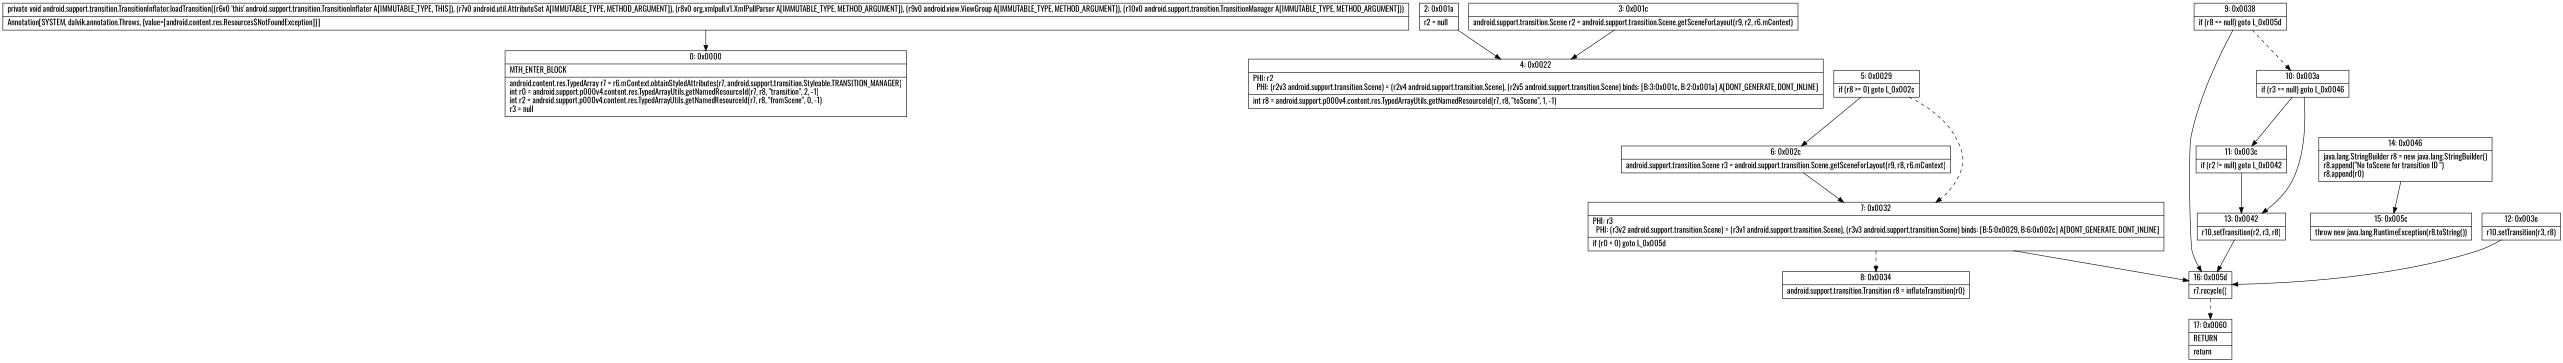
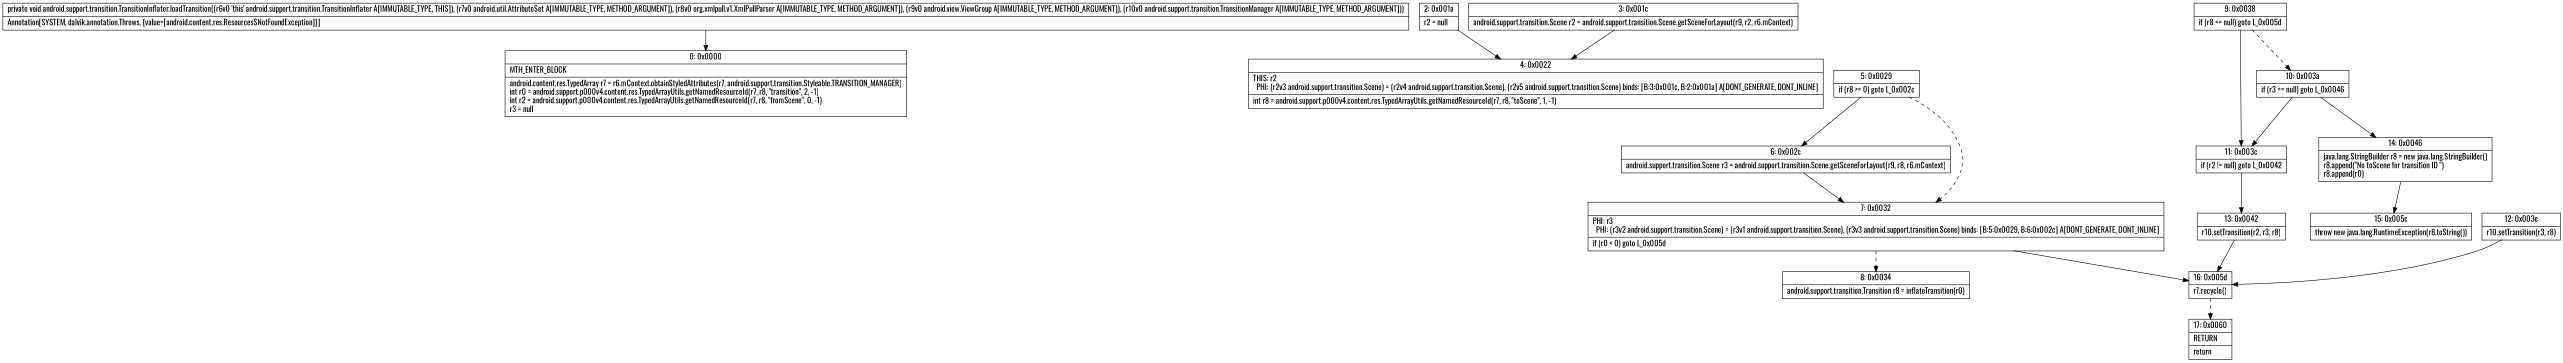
  digraph {
    fontname=Oswald
    node [fontname=Oswald shape=record]
    edge [fontname=Oswald]
    n1 [label="{0\:\ 0x0000|MTH_ENTER_BLOCK\l|android.content.res.TypedArray r7 = r6.mContext.obtainStyledAttributes(r7, android.support.transition.Styleable.TRANSITION_MANAGER)\lint r0 = android.support.p000v4.content.res.TypedArrayUtils.getNamedResourceId(r7, r8, \"transition\", 2, \-1)\lint r2 = android.support.p000v4.content.res.TypedArrayUtils.getNamedResourceId(r7, r8, \"fromScene\", 0, \-1)\lr3 = null\l}"]
    n2 [label="{2\:\ 0x001a|r2 = null\l}"]
-   n3 [label="{4\:\ 0x0022|PHI: r2 \l  PHI: (r2v3 android.support.transition.Scene) = (r2v4 android.support.transition.Scene), (r2v5 android.support.transition.Scene) binds: [B:3:0x001c, B:2:0x001a] A[DONT_GENERATE, DONT_INLINE]\l|int r8 = android.support.p000v4.content.res.TypedArrayUtils.getNamedResourceId(r7, r8, \"toScene\", 1, \-1)\l}"]
+   n3 [label="{4\:\ 0x0022|THIS: r2 \l  PHI: (r2v3 android.support.transition.Scene) = (r2v4 android.support.transition.Scene), (r2v5 android.support.transition.Scene) binds: [B:3:0x001c, B:2:0x001a] A[DONT_GENERATE, DONT_INLINE]\l|int r8 = android.support.p000v4.content.res.TypedArrayUtils.getNamedResourceId(r7, r8, \"toScene\", 1, \-1)\l}"]
    n4 [label="{3\:\ 0x001c|android.support.transition.Scene r2 = android.support.transition.Scene.getSceneForLayout(r9, r2, r6.mContext)\l}"]
    n5 [label="{5\:\ 0x0029|if (r8 \>= 0) goto L_0x002c\l}"]
    n6 [label="{6\:\ 0x002c|android.support.transition.Scene r3 = android.support.transition.Scene.getSceneForLayout(r9, r8, r6.mContext)\l}"]
    n7 [label="{7\:\ 0x0032|PHI: r3 \l  PHI: (r3v2 android.support.transition.Scene) = (r3v1 android.support.transition.Scene), (r3v3 android.support.transition.Scene) binds: [B:5:0x0029, B:6:0x002c] A[DONT_GENERATE, DONT_INLINE]\l|if (r0 \< 0) goto L_0x005d\l}"]
    n8 [label="{8\:\ 0x0034|android.support.transition.Transition r8 = inflateTransition(r0)\l}"]
    n9 [label="{16\:\ 0x005d|r7.recycle()\l}"]
    n10 [label="{17\:\ 0x0060|RETURN\l|return\l}"]
    n11 [label="{9\:\ 0x0038|if (r8 == null) goto L_0x005d\l}"]
    n12 [label="{10\:\ 0x003a|if (r3 == null) goto L_0x0046\l}"]
    n13 [label="{11\:\ 0x003c|if (r2 != null) goto L_0x0042\l}"]
    n14 [label="{14\:\ 0x0046|java.lang.StringBuilder r8 = new java.lang.StringBuilder()\lr8.append(\"No toScene for transition ID \")\lr8.append(r0)\l}"]
    n15 [label="{13\:\ 0x0042|r10.setTransition(r2, r3, r8)\l}"]
    n16 [label="{15\:\ 0x005c|throw new java.lang.RuntimeException(r8.toString())\l}"]
    n17 [label="{12\:\ 0x003e|r10.setTransition(r3, r8)\l}"]
    n18 [label="{private void android.support.transition.TransitionInflater.loadTransition((r6v0 'this' android.support.transition.TransitionInflater A[IMMUTABLE_TYPE, THIS]), (r7v0 android.util.AttributeSet A[IMMUTABLE_TYPE, METHOD_ARGUMENT]), (r8v0 org.xmlpull.v1.XmlPullParser A[IMMUTABLE_TYPE, METHOD_ARGUMENT]), (r9v0 android.view.ViewGroup A[IMMUTABLE_TYPE, METHOD_ARGUMENT]), (r10v0 android.support.transition.TransitionManager A[IMMUTABLE_TYPE, METHOD_ARGUMENT]))  | Annotation[SYSTEM, dalvik.annotation.Throws, \{value=[android.content.res.Resources$NotFoundException]\}]\l}"]
    n2 -> n3
    n4 -> n3
    n5 -> n6
    n5 -> n7 [style=dashed]
    n6 -> n7
    n7 -> n8 [style=dashed]
    n7 -> n9
    n9 -> n10 [style=dashed]
-   n11 -> n9
+   n11 -> n13
    n11 -> n12 [style=dashed]
    n12 -> n13 [style=solid]
-   n12 -> n15
+   n12 -> n14
    n13 -> n15
    n14 -> n16
    n15 -> n9
    n17 -> n9
    n18 -> n1
  }
